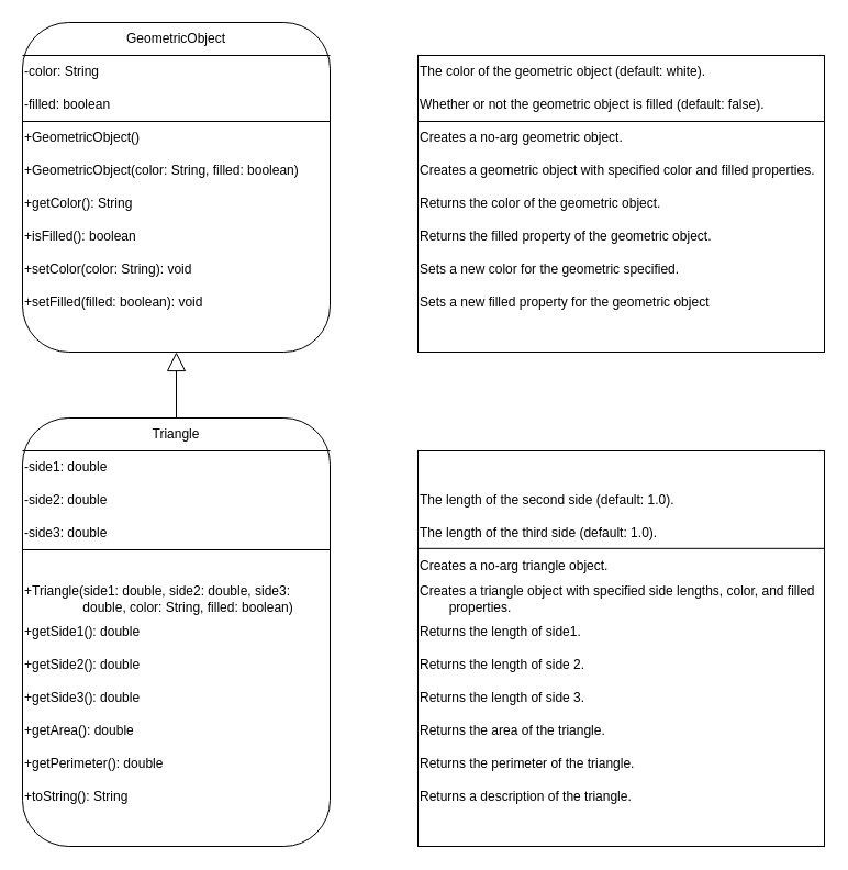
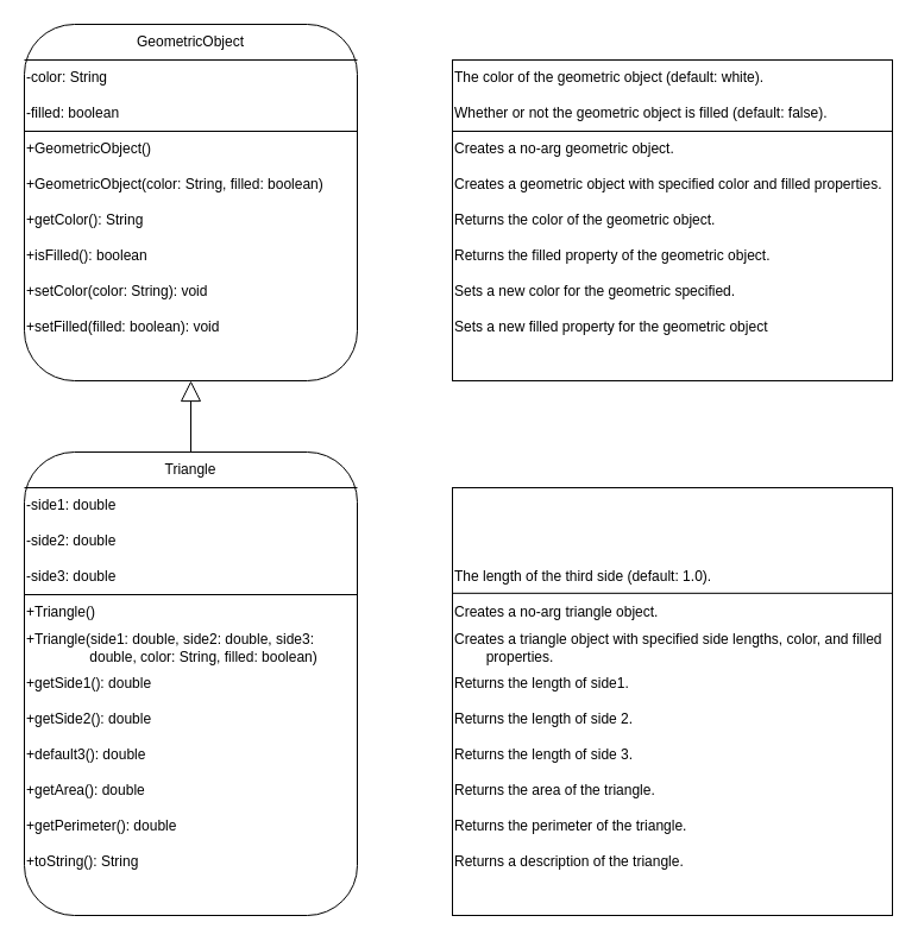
  <mxCell id="0" />
  <mxCell id="1" parent="0" />
  <mxCell id="2" value="" style="rounded=1;whiteSpace=wrap;html=1;" parent="1" vertex="1"><mxGeometry x="20" y="20" width="280" height="300" as="geometry" /></mxCell>
  <mxCell id="3" value="" style="rounded=1;whiteSpace=wrap;html=1;" parent="1" vertex="1"><mxGeometry x="20" y="380" width="280" height="390" as="geometry" /></mxCell>
  <mxCell id="4" value="GeometricObject" style="text;html=1;strokeColor=none;fillColor=none;align=center;verticalAlign=middle;whiteSpace=wrap;rounded=0;" parent="1" vertex="1"><mxGeometry x="20" y="20" width="280" height="30" as="geometry" /></mxCell>
  <mxCell id="5" style="edgeStyle=orthogonalEdgeStyle;rounded=0;orthogonalLoop=1;jettySize=auto;html=1;exitX=0.5;exitY=0;exitDx=0;exitDy=0;entryX=0.5;entryY=1;entryDx=0;entryDy=0;endArrow=block;endFill=0;endSize=15;" edge="1" parent="1" source="6" target="2"><mxGeometry relative="1" as="geometry" /></mxCell>
  <mxCell id="6" value="Triangle" style="text;html=1;strokeColor=none;fillColor=none;align=center;verticalAlign=middle;whiteSpace=wrap;rounded=0;" parent="1" vertex="1"><mxGeometry x="20" y="380" width="280" height="30" as="geometry" /></mxCell>
  <mxCell id="7" value="" style="endArrow=none;html=1;rounded=0;entryX=1;entryY=1;entryDx=0;entryDy=0;exitX=0;exitY=1;exitDx=0;exitDy=0;" parent="1" source="4" target="4" edge="1"><mxGeometry width="50" height="50" relative="1" as="geometry"><mxPoint x="370" y="390" as="sourcePoint" /><mxPoint x="420" y="340" as="targetPoint" /></mxGeometry></mxCell>
  <mxCell id="8" value="" style="endArrow=none;html=1;rounded=0;exitX=0;exitY=1;exitDx=0;exitDy=0;entryX=1;entryY=1;entryDx=0;entryDy=0;" parent="1" source="6" target="6" edge="1"><mxGeometry width="50" height="50" relative="1" as="geometry"><mxPoint x="350" y="380" as="sourcePoint" /><mxPoint x="400" y="330" as="targetPoint" /></mxGeometry></mxCell>
  <mxCell id="9" value="-color: String" style="text;html=1;strokeColor=none;fillColor=none;align=left;verticalAlign=middle;whiteSpace=wrap;rounded=0;" parent="1" vertex="1"><mxGeometry x="20" y="50" width="280" height="30" as="geometry" /></mxCell>
  <mxCell id="10" value="-filled: boolean" style="text;html=1;strokeColor=none;fillColor=none;align=left;verticalAlign=middle;whiteSpace=wrap;rounded=0;" parent="1" vertex="1"><mxGeometry x="20" y="80" width="280" height="30" as="geometry" /></mxCell>
  <mxCell id="11" value="+setColor(color: String): void" style="text;html=1;strokeColor=none;fillColor=none;align=left;verticalAlign=middle;whiteSpace=wrap;rounded=0;" parent="1" vertex="1"><mxGeometry x="20" y="230" width="280" height="30" as="geometry" /></mxCell>
  <mxCell id="12" value="+getArea(): double" style="text;html=1;strokeColor=none;fillColor=none;align=left;verticalAlign=middle;whiteSpace=wrap;rounded=0;" parent="1" vertex="1"><mxGeometry x="20" y="650" width="280" height="30" as="geometry" /></mxCell>
  <mxCell id="13" value="+GeometricObject()" style="text;html=1;strokeColor=none;fillColor=none;align=left;verticalAlign=middle;whiteSpace=wrap;rounded=0;" parent="1" vertex="1"><mxGeometry x="20" y="110" width="280" height="30" as="geometry" /></mxCell>
  <mxCell id="14" value="+toString(): String" style="text;html=1;strokeColor=none;fillColor=none;align=left;verticalAlign=middle;whiteSpace=wrap;rounded=0;" parent="1" vertex="1"><mxGeometry x="20" y="710" width="280" height="30" as="geometry" /></mxCell>
  <mxCell id="15" value="+getSide1(): double" style="text;html=1;strokeColor=none;fillColor=none;align=left;verticalAlign=middle;whiteSpace=wrap;rounded=0;" parent="1" vertex="1"><mxGeometry x="20" y="560" width="280" height="30" as="geometry" /></mxCell>
  <mxCell id="16" value="+isFilled(): boolean" style="text;html=1;strokeColor=none;fillColor=none;align=left;verticalAlign=middle;whiteSpace=wrap;rounded=0;" parent="1" vertex="1"><mxGeometry x="20" y="200" width="280" height="30" as="geometry" /></mxCell>
  <mxCell id="17" value="+getPerimeter(): double" style="text;html=1;strokeColor=none;fillColor=none;align=left;verticalAlign=middle;whiteSpace=wrap;rounded=0;" parent="1" vertex="1"><mxGeometry x="20" y="680" width="280" height="30" as="geometry" /></mxCell>
  <mxCell id="18" value="+setFilled(filled: boolean): void" style="text;html=1;strokeColor=none;fillColor=none;align=left;verticalAlign=middle;whiteSpace=wrap;rounded=0;" parent="1" vertex="1"><mxGeometry x="20" y="260" width="280" height="30" as="geometry" /></mxCell>
+ <mxCell id="19" value="+Triangle()" style="text;html=1;strokeColor=none;fillColor=none;align=left;verticalAlign=middle;whiteSpace=wrap;rounded=0;" parent="1" vertex="1"><mxGeometry x="20" y="500" width="280" height="30" as="geometry" /></mxCell>
  <mxCell id="20" value="-side3: double" style="text;html=1;strokeColor=none;fillColor=none;align=left;verticalAlign=middle;whiteSpace=wrap;rounded=0;" parent="1" vertex="1"><mxGeometry x="20" y="470" width="280" height="30" as="geometry" /></mxCell>
  <mxCell id="21" value="-side2: double" style="text;html=1;strokeColor=none;fillColor=none;align=left;verticalAlign=middle;whiteSpace=wrap;rounded=0;" parent="1" vertex="1"><mxGeometry x="20" y="440" width="280" height="30" as="geometry" /></mxCell>
  <mxCell id="22" value="-side1: double" style="text;html=1;strokeColor=none;fillColor=none;align=left;verticalAlign=middle;whiteSpace=wrap;rounded=0;" parent="1" vertex="1"><mxGeometry x="20" y="410" width="280" height="30" as="geometry" /></mxCell>
  <mxCell id="23" value="+Triangle(side1: double, side2: double, side3:&amp;nbsp;&lt;br&gt;&lt;span style=&quot;white-space: pre;&quot;&gt;&#09;&lt;/span&gt;&lt;span style=&quot;white-space: pre;&quot;&gt;&#09;&lt;/span&gt;double, color: String, filled: boolean)" style="text;html=1;strokeColor=none;fillColor=none;align=left;verticalAlign=middle;whiteSpace=wrap;rounded=0;" parent="1" vertex="1"><mxGeometry x="20" y="530" width="280" height="30" as="geometry" /></mxCell>
  <mxCell id="24" value="+GeometricObject(color: String, filled: boolean)" style="text;html=1;strokeColor=none;fillColor=none;align=left;verticalAlign=middle;whiteSpace=wrap;rounded=0;" parent="1" vertex="1"><mxGeometry x="20" y="140" width="280" height="30" as="geometry" /></mxCell>
  <mxCell id="25" value="+getColor(): String" style="text;html=1;strokeColor=none;fillColor=none;align=left;verticalAlign=middle;whiteSpace=wrap;rounded=0;" parent="1" vertex="1"><mxGeometry x="20" y="170" width="280" height="30" as="geometry" /></mxCell>
  <mxCell id="26" value="" style="endArrow=none;html=1;rounded=0;exitX=0;exitY=1;exitDx=0;exitDy=0;entryX=1;entryY=1;entryDx=0;entryDy=0;" parent="1" source="10" target="10" edge="1"><mxGeometry width="50" height="50" relative="1" as="geometry"><mxPoint x="130" y="290" as="sourcePoint" /><mxPoint x="180" y="240" as="targetPoint" /></mxGeometry></mxCell>
  <mxCell id="27" value="" style="endArrow=none;html=1;rounded=0;entryX=1;entryY=1;entryDx=0;entryDy=0;exitX=0;exitY=0;exitDx=0;exitDy=0;" parent="1" source="34" target="33" edge="1"><mxGeometry width="50" height="50" relative="1" as="geometry"><mxPoint x="310" y="440" as="sourcePoint" /><mxPoint x="360" y="390" as="targetPoint" /></mxGeometry></mxCell>
  <mxCell id="28" value="" style="endArrow=none;html=1;rounded=0;entryX=1;entryY=1;entryDx=0;entryDy=0;exitX=0;exitY=1;exitDx=0;exitDy=0;" parent="1" source="20" target="20" edge="1"><mxGeometry width="50" height="50" relative="1" as="geometry"><mxPoint x="350" y="390" as="sourcePoint" /><mxPoint x="400" y="340" as="targetPoint" /></mxGeometry></mxCell>
  <mxCell id="29" value="+getSide2(): double" style="text;html=1;strokeColor=none;fillColor=none;align=left;verticalAlign=middle;whiteSpace=wrap;rounded=0;" parent="1" vertex="1"><mxGeometry x="20" y="590" width="280" height="30" as="geometry" /></mxCell>
- <mxCell id="30" value="+getSide3(): double" style="text;html=1;strokeColor=none;fillColor=none;align=left;verticalAlign=middle;whiteSpace=wrap;rounded=0;" parent="1" vertex="1"><mxGeometry x="20" y="620" width="280" height="30" as="geometry" /></mxCell>
+ <mxCell id="30" value="+default3(): double" style="text;html=1;strokeColor=none;fillColor=none;align=left;verticalAlign=middle;whiteSpace=wrap;rounded=0;" parent="1" vertex="1"><mxGeometry x="20" y="620" width="280" height="30" as="geometry" /></mxCell>
  <mxCell id="31" value="" style="rounded=0;whiteSpace=wrap;html=1;" parent="1" vertex="1"><mxGeometry x="380" y="50" width="370" height="270" as="geometry" /></mxCell>
  <mxCell id="32" value="" style="rounded=0;whiteSpace=wrap;html=1;" parent="1" vertex="1"><mxGeometry x="380" y="410" width="370" height="360" as="geometry" /></mxCell>
  <mxCell id="33" value="The color of the geometric object (default: white)." style="text;html=1;strokeColor=none;fillColor=none;align=left;verticalAlign=middle;whiteSpace=wrap;rounded=0;" parent="1" vertex="1"><mxGeometry x="380" y="50" width="370" height="30" as="geometry" /></mxCell>
  <mxCell id="34" value="Whether or not the geometric object is filled (default: false)." style="text;html=1;strokeColor=none;fillColor=none;align=left;verticalAlign=middle;whiteSpace=wrap;rounded=0;" parent="1" vertex="1"><mxGeometry x="380" y="80" width="370" height="30" as="geometry" /></mxCell>
  <mxCell id="35" value="Creates a no-arg geometric object." style="text;html=1;strokeColor=none;fillColor=none;align=left;verticalAlign=middle;whiteSpace=wrap;rounded=0;" parent="1" vertex="1"><mxGeometry x="380" y="110" width="370" height="30" as="geometry" /></mxCell>
  <mxCell id="36" value="Creates a geometric object with specified color and filled properties." style="text;html=1;strokeColor=none;fillColor=none;align=left;verticalAlign=middle;whiteSpace=wrap;rounded=0;" parent="1" vertex="1"><mxGeometry x="380" y="140" width="370" height="30" as="geometry" /></mxCell>
  <mxCell id="37" value="Returns the color of the geometric object." style="text;html=1;strokeColor=none;fillColor=none;align=left;verticalAlign=middle;whiteSpace=wrap;rounded=0;" parent="1" vertex="1"><mxGeometry x="380" y="170" width="370" height="30" as="geometry" /></mxCell>
  <mxCell id="38" value="Returns the filled property of the geometric object." style="text;html=1;strokeColor=none;fillColor=none;align=left;verticalAlign=middle;whiteSpace=wrap;rounded=0;" parent="1" vertex="1"><mxGeometry x="380" y="200" width="370" height="30" as="geometry" /></mxCell>
  <mxCell id="39" value="Sets a new color for the geometric specified." style="text;html=1;strokeColor=none;fillColor=none;align=left;verticalAlign=middle;whiteSpace=wrap;rounded=0;" parent="1" vertex="1"><mxGeometry x="380" y="230" width="370" height="30" as="geometry" /></mxCell>
  <mxCell id="40" value="Sets a new filled property for the geometric object" style="text;html=1;strokeColor=none;fillColor=none;align=left;verticalAlign=middle;whiteSpace=wrap;rounded=0;" parent="1" vertex="1"><mxGeometry x="380" y="260" width="370" height="30" as="geometry" /></mxCell>
- <mxCell id="41" value="The length of the second side (default: 1.0)." style="text;html=1;strokeColor=none;fillColor=none;align=left;verticalAlign=middle;whiteSpace=wrap;rounded=0;" parent="1" vertex="1"><mxGeometry x="380" y="440" width="370" height="30" as="geometry" /></mxCell>
  <mxCell id="42" value="The length of the third side (default: 1.0)." style="text;html=1;strokeColor=none;fillColor=none;align=left;verticalAlign=middle;whiteSpace=wrap;rounded=0;" parent="1" vertex="1"><mxGeometry x="380" y="470" width="370" height="30" as="geometry" /></mxCell>
  <mxCell id="43" value="Creates a no-arg triangle object." style="text;html=1;strokeColor=none;fillColor=none;align=left;verticalAlign=middle;whiteSpace=wrap;rounded=0;" parent="1" vertex="1"><mxGeometry x="380" y="500" width="370" height="30" as="geometry" /></mxCell>
  <mxCell id="44" value="Creates a triangle object with specified side lengths, color, and filled&amp;nbsp;&lt;br&gt;&lt;span style=&quot;white-space: pre;&quot;&gt;&#09;&lt;/span&gt;properties." style="text;html=1;strokeColor=none;fillColor=none;align=left;verticalAlign=middle;whiteSpace=wrap;rounded=0;" parent="1" vertex="1"><mxGeometry x="380" y="530" width="370" height="30" as="geometry" /></mxCell>
  <mxCell id="45" value="Returns the length of side1." style="text;html=1;strokeColor=none;fillColor=none;align=left;verticalAlign=middle;whiteSpace=wrap;rounded=0;" parent="1" vertex="1"><mxGeometry x="380" y="560" width="370" height="30" as="geometry" /></mxCell>
  <mxCell id="46" value="Returns the length of side 2." style="text;html=1;strokeColor=none;fillColor=none;align=left;verticalAlign=middle;whiteSpace=wrap;rounded=0;" parent="1" vertex="1"><mxGeometry x="380" y="590" width="370" height="30" as="geometry" /></mxCell>
  <mxCell id="47" value="Returns the length of side 3." style="text;html=1;strokeColor=none;fillColor=none;align=left;verticalAlign=middle;whiteSpace=wrap;rounded=0;" parent="1" vertex="1"><mxGeometry x="380" y="620" width="370" height="30" as="geometry" /></mxCell>
  <mxCell id="48" value="Returns the area of the triangle." style="text;html=1;strokeColor=none;fillColor=none;align=left;verticalAlign=middle;whiteSpace=wrap;rounded=0;" parent="1" vertex="1"><mxGeometry x="380" y="650" width="370" height="30" as="geometry" /></mxCell>
  <mxCell id="49" value="Returns the perimeter of the triangle." style="text;html=1;strokeColor=none;fillColor=none;align=left;verticalAlign=middle;whiteSpace=wrap;rounded=0;" parent="1" vertex="1"><mxGeometry x="380" y="680" width="370" height="30" as="geometry" /></mxCell>
  <mxCell id="50" value="Returns a description of the triangle." style="text;html=1;strokeColor=none;fillColor=none;align=left;verticalAlign=middle;whiteSpace=wrap;rounded=0;" parent="1" vertex="1"><mxGeometry x="380" y="710" width="370" height="30" as="geometry" /></mxCell>
  <mxCell id="51" value="" style="endArrow=none;html=1;rounded=0;entryX=1;entryY=1;entryDx=0;entryDy=0;exitX=0;exitY=0;exitDx=0;exitDy=0;" parent="1" edge="1"><mxGeometry width="50" height="50" relative="1" as="geometry"><mxPoint x="380" y="498.82" as="sourcePoint" /><mxPoint x="750" y="498.82" as="targetPoint" /></mxGeometry></mxCell>
  <mxCell id="52" value="" style="endArrow=none;html=1;rounded=0;entryX=1;entryY=1;entryDx=0;entryDy=0;exitX=0;exitY=0;exitDx=0;exitDy=0;" parent="1" edge="1"><mxGeometry width="50" height="50" relative="1" as="geometry"><mxPoint x="380" y="110" as="sourcePoint" /><mxPoint x="750" y="110" as="targetPoint" /></mxGeometry></mxCell>
